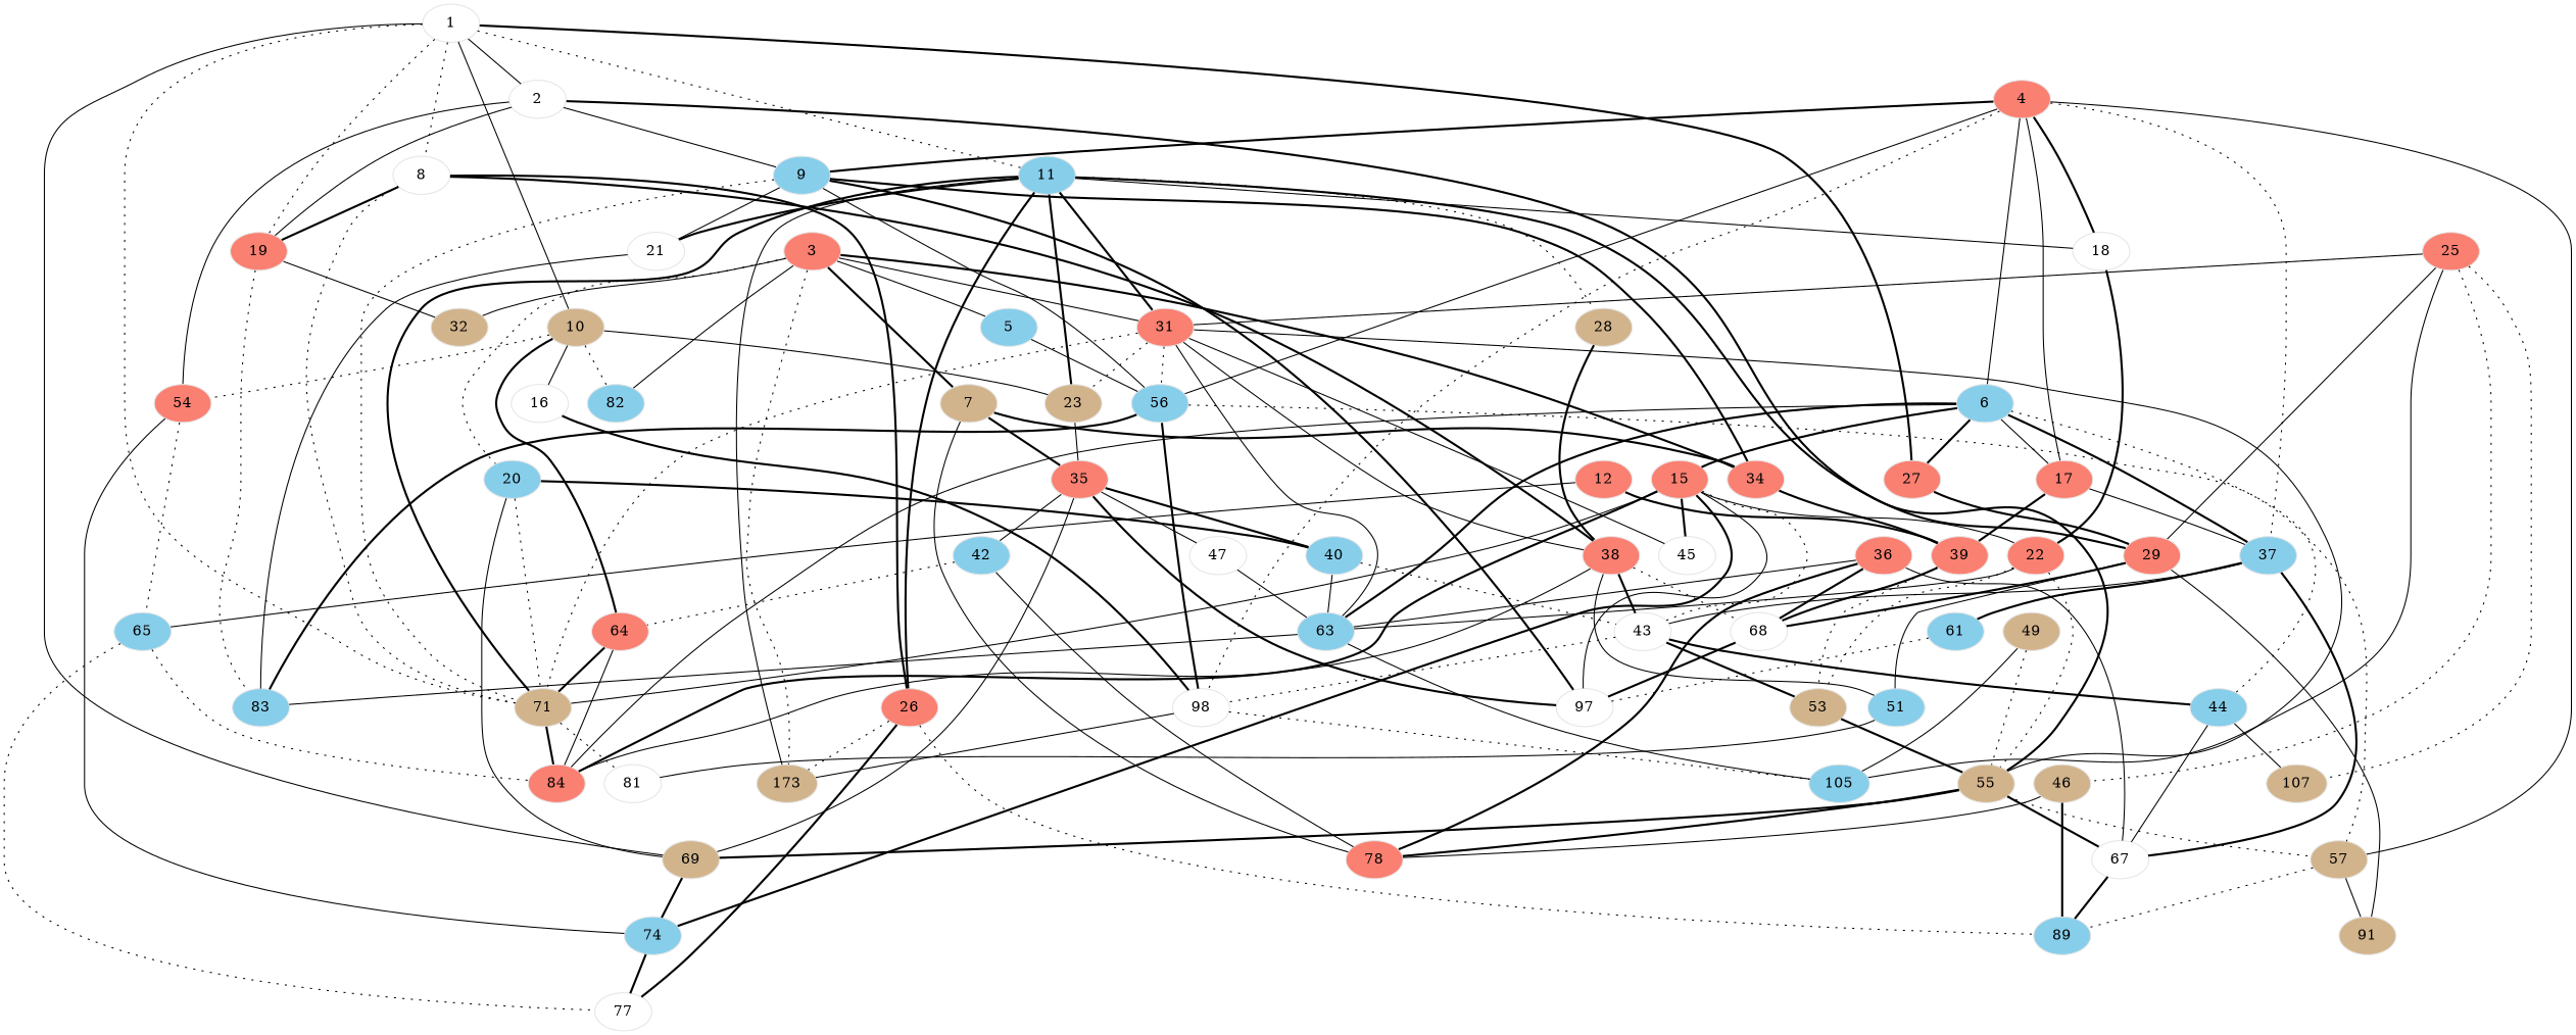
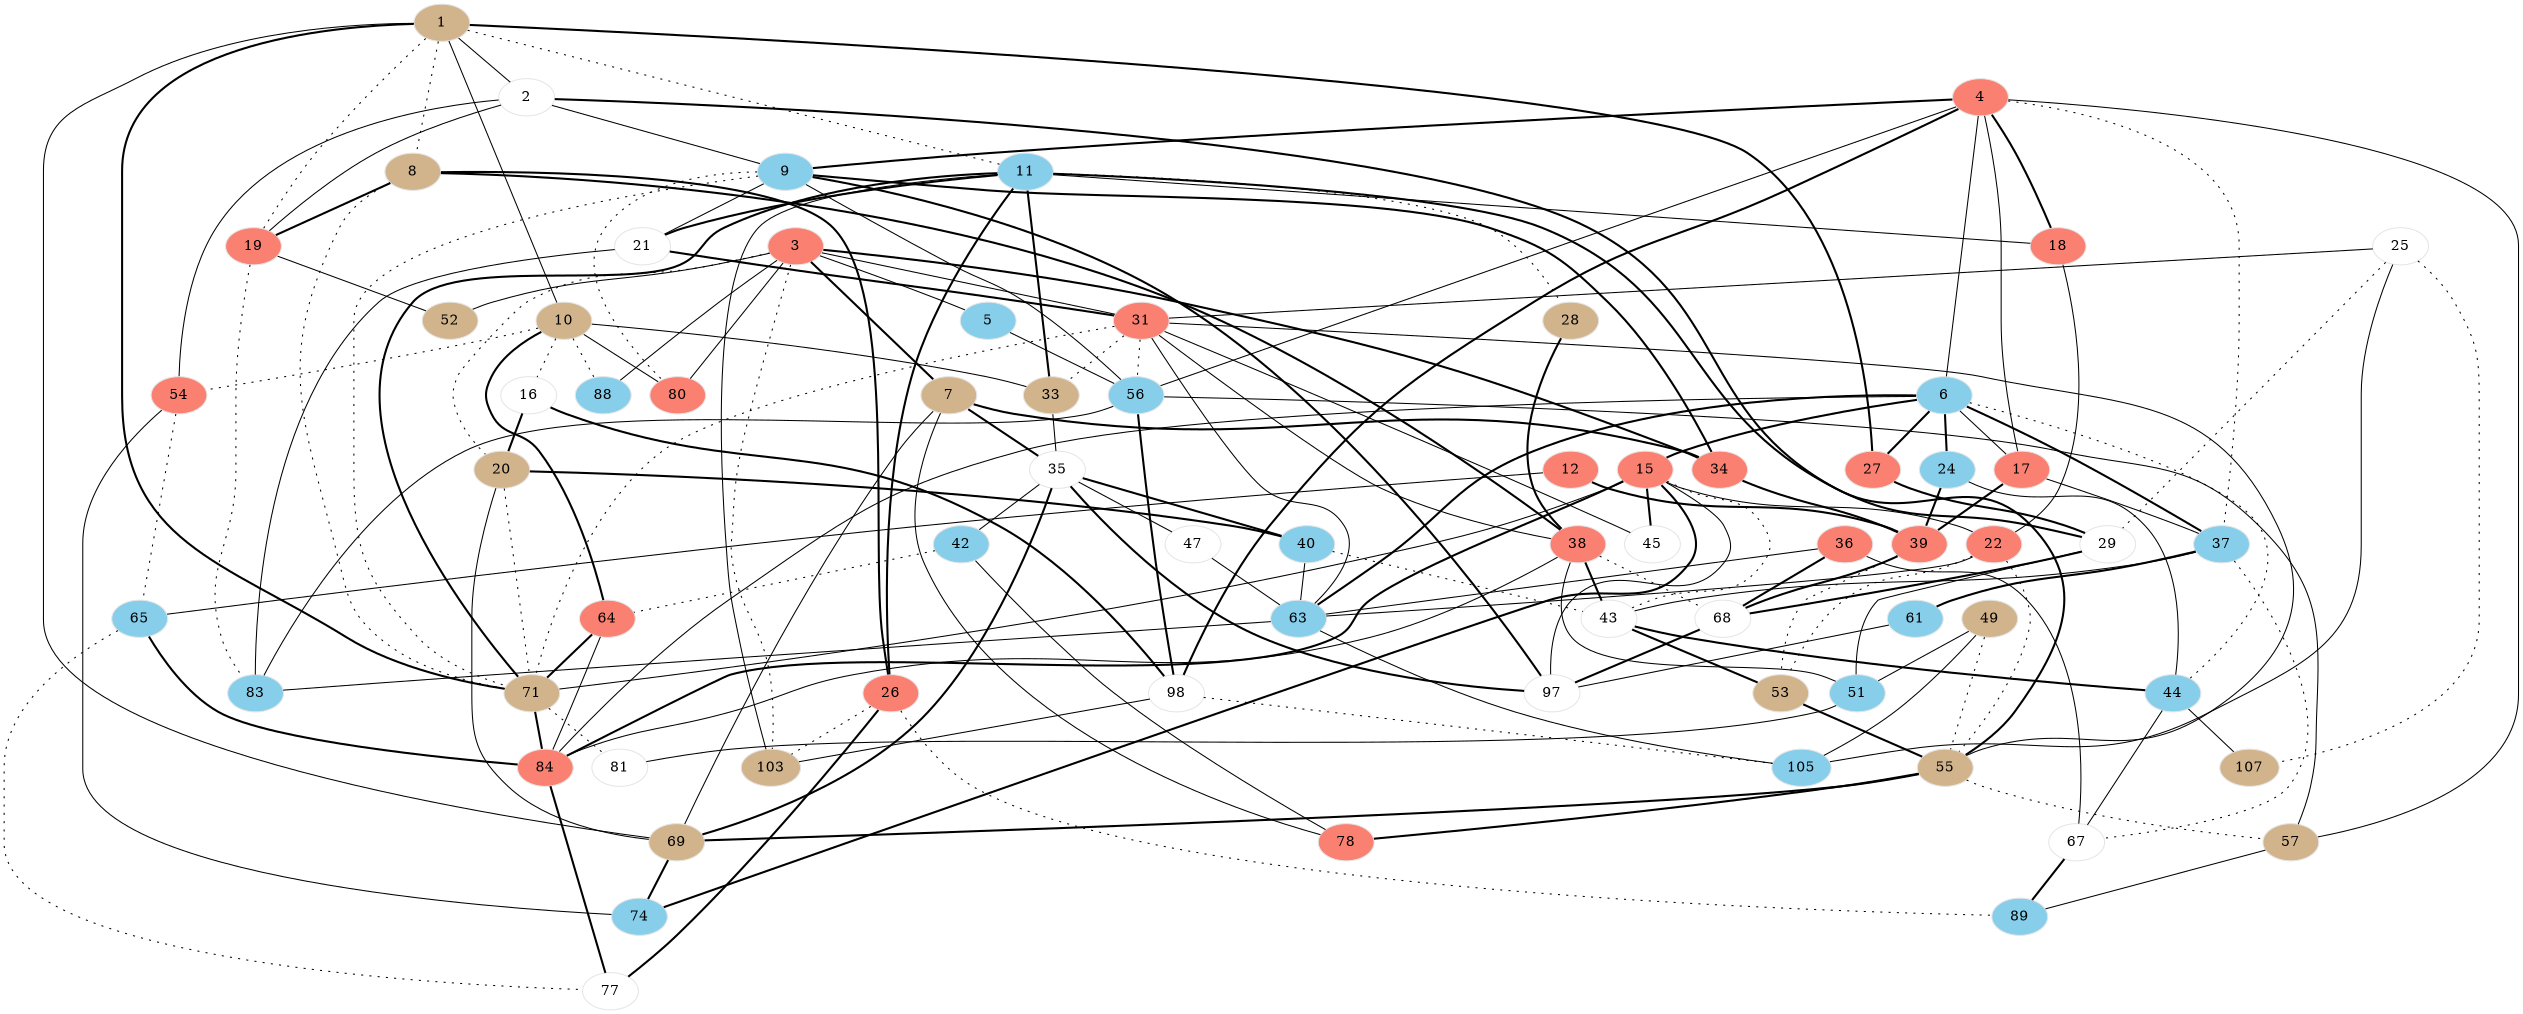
  graph {
    node [color=gray90 fillcolor=salmon style=filled]
    edge [style=solid]
    2 [fillcolor=white super="+23"]
    19 [super="+30"]
    9 [fillcolor=skyblue super="+102"]
    54
    55 [fillcolor=tan super="+99"]
-   1 [fillcolor=white]
-   8 [fillcolor=white]
+   1 [fillcolor=tan]
+   8 [fillcolor=tan]
    10 [fillcolor=tan super="+62"]
    11 [fillcolor=skyblue super="+14"]
    27
    69 [fillcolor=tan super="+87"]
    71 [fillcolor=tan super="+96"]
    26 [super="+94"]
    38 [super="+92"]
-   82 [fillcolor=skyblue]
+   80
+   82 [fillcolor=skyblue label=88]
    16 [fillcolor=white]
-   33 [fillcolor=tan super="+48" label=23]
+   33 [fillcolor=tan super="+48"]
    64
-   103 [fillcolor=tan label=173]
-   18 [fillcolor=white]
+   103 [fillcolor=tan]
+   18
    21 [fillcolor=white]
    28 [fillcolor=tan]
-   29
-   32 [fillcolor=tan]
+   29 [fillcolor=white]
+   32 [fillcolor=tan label=52]
    83 [fillcolor=skyblue]
    74 [fillcolor=skyblue super="+85"]
    84 [super="+93"]
    81 [fillcolor=white]
    34
    56 [fillcolor=skyblue super="+72"]
    97 [fillcolor=white]
    65 [fillcolor=skyblue super="+73"]
    57 [fillcolor=tan super="+60"]
    78 [super="+108"]
    67 [fillcolor=white super="+95"]
    3 [super="+104"]
    5 [fillcolor=skyblue]
    7 [fillcolor=tan super="+13"]
-   20 [fillcolor=skyblue super="+88"]
+   20 [fillcolor=tan super="+88"]
    31 [super="+50"]
-   35 [super="+52"]
+   35 [fillcolor=white super="+52"]
    40 [fillcolor=skyblue super="+59"]
    63 [fillcolor=skyblue super="+79"]
    45 [fillcolor=white]
    39 [super="+90"]
    4 [super="+70"]
    6 [fillcolor=skyblue super="+43"]
    17
    37 [fillcolor=skyblue super="+101"]
    98 [fillcolor=white]
    15 [super="+58"]
+   24 [fillcolor=skyblue]
    44 [fillcolor=skyblue super="+66"]
    22
    n56 [fillcolor=white label=43 super="+76"]
    61 [fillcolor=skyblue]
    89 [fillcolor=skyblue super="+106"]
-   91 [fillcolor=tan]
    105 [fillcolor=skyblue]
    107 [fillcolor=tan]
    42 [fillcolor=skyblue]
    47 [fillcolor=white]
    77 [fillcolor=white]
    51 [fillcolor=skyblue super="+100"]
    68 [fillcolor=white super="+86"]
    53 [fillcolor=tan]
    12
-   25 [super="+75"]
-   46 [fillcolor=tan]
+   25 [fillcolor=white super="+75"]
    36
    49 [fillcolor=tan]
    2 -- 19
    2 -- 9
    2 -- 54
    2 -- 55 [style=bold]
    19 -- 32
    19 -- 83 [style=dotted]
    9 -- 71 [style=dotted]
+   9 -- 80 [style=dotted]
    9 -- 21
    9 -- 34 [style=bold]
    9 -- 56
    9 -- 97 [style=bold]
    54 -- 74
    54 -- 65 [style=dotted]
    55 -- 69 [style=bold weight=2]
    55 -- 57 [style=dotted]
    55 -- 78 [style=bold]
-   55 -- 67 [style=bold]
    1 -- 2
    1 -- 19 [style=dotted]
    1 -- 8 [style=dotted]
    1 -- 10
    1 -- 11 [style=dotted]
    1 -- 27 [style=bold]
    1 -- 69
-   1 -- 71 [style=dotted]
+   1 -- 71 [style=bold]
    8 -- 19 [style=bold]
    8 -- 71 [style=dotted]
    8 -- 26 [style=bold]
    8 -- 38 [style=bold]
    10 -- 54 [style=dotted]
+   10 -- 80
    10 -- 82 [style=dotted]
-   10 -- 16
+   10 -- 16 [style=dotted]
    10 -- 33
    10 -- 64 [style=bold]
    11 -- 71 [style=bold]
    11 -- 26 [style=bold]
    11 -- 33 [style=bold]
    11 -- 103
    11 -- 18
    11 -- 21 [style=bold]
    11 -- 28 [style=dotted]
    11 -- 29 [style=bold]
    27 -- 29 [style=bold]
    69 -- 74 [style=bold]
    71 -- 84 [style=bold]
    71 -- 81 [style=dotted]
    26 -- 103 [style=dotted]
    26 -- 89 [style=dotted]
    26 -- 77 [style=bold]
    38 -- 84
    38 -- n56 [style=bold]
    38 -- 51
    38 -- 68 [style=dotted]
+   16 -- 20 [style=bold]
    16 -- 98 [style=bold]
    33 -- 35
    64 -- 71 [style=bold]
    64 -- 84
-   18 -- 22 [style=bold]
+   18 -- 22
    21 -- 83
-   11 -- 31 [style=bold]
+   21 -- 31 [style=bold]
    28 -- 38 [style=bold]
-   29 -- 91
    29 -- 51
    29 -- 68 [style=bold]
-   74 -- 77 [style=bold]
+   84 -- 77 [style=bold]
    34 -- 39 [style=bold]
-   56 -- 83 [style=bold]
-   56 -- 57 [style=dotted]
+   56 -- 83
+   56 -- 57
    56 -- 98 [style=bold]
-   65 -- 84 [style=dotted]
+   65 -- 84 [style=bold]
    65 -- 77 [style=dotted]
-   57 -- 89 [style=dotted]
-   57 -- 91
+   57 -- 89
    67 -- 89 [style=bold]
+   3 -- 80
    3 -- 82
    3 -- 103 [style=dotted]
    3 -- 32
    3 -- 34 [style=bold]
    3 -- 5
    3 -- 7 [style=bold]
    3 -- 20 [style=dotted]
    3 -- 31
    5 -- 56
+   7 -- 69
    7 -- 34 [style=bold]
    7 -- 78 [weight=2]
    7 -- 35 [style=bold]
    20 -- 69
    20 -- 71 [style=dotted]
    20 -- 40 [style=bold]
    31 -- 55
    31 -- 71 [style=dotted]
    31 -- 38
    31 -- 33 [style=dotted]
    31 -- 56 [style=dotted]
    31 -- 63
    31 -- 45
-   35 -- 69
+   35 -- 69 [style=bold]
    35 -- 97 [style=bold]
    35 -- 40 [style=bold]
    35 -- 42
    35 -- 47
    40 -- 63
    40 -- n56 [style=dotted]
    63 -- 83
    63 -- 105
    39 -- 68 [style=bold]
    39 -- 53 [style=dotted]
    4 -- 9 [style=bold]
    4 -- 18 [style=bold]
    4 -- 56
    4 -- 57
    4 -- 6
    4 -- 17
    4 -- 37 [style=dotted]
-   4 -- 98 [style=dotted]
+   4 -- 98 [style=bold]
    6 -- 27 [style=bold]
    6 -- 84
    6 -- 63 [style=bold]
    6 -- 17
    6 -- 37 [style=bold]
    6 -- 15 [style=bold]
+   6 -- 24 [style=bold]
    6 -- 44 [style=dotted]
    17 -- 39 [style=bold]
    17 -- 37
-   37 -- 67 [style=bold]
+   37 -- 67 [style=dotted]
    37 -- n56
    37 -- 61 [style=bold]
    98 -- 103
    98 -- 105 [style=dotted]
    15 -- 71
    15 -- 74 [style=bold]
    15 -- 84 [style=bold]
    15 -- 97
    15 -- 45 [style=bold]
    15 -- 22
    15 -- n56 [style=dotted]
+   24 -- 39 [style=bold]
+   24 -- 44
    44 -- 67
    44 -- 107
    22 -- 55 [style=dotted]
    22 -- 63
    22 -- 53 [style=dotted]
-   n56 -- 98 [style=dotted]
    n56 -- 44 [style=bold]
    n56 -- 53 [style=bold]
-   61 -- 97 [style=dotted]
+   61 -- 97
    42 -- 64 [style=dotted]
    42 -- 78
    47 -- 63
    51 -- 81
    68 -- 97 [style=bold]
    53 -- 55 [style=bold]
    12 -- 65
    12 -- 39 [style=bold]
-   25 -- 29
+   25 -- 29 [style=dotted]
    25 -- 31
    25 -- 105
    25 -- 107 [style=dotted weight=2]
-   25 -- 46 [style=dotted]
-   46 -- 78
-   46 -- 89 [style=bold weight=2]
-   36 -- 78 [style=bold]
    36 -- 67
    36 -- 63 [weight=2]
    36 -- 68 [style=bold]
    49 -- 55 [style=dotted]
    49 -- 105
+   49 -- 51
  }
